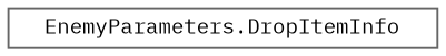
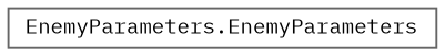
  digraph {
    rankdir=TB
    fontname="IBM Plex Mono"
-   n1 [color=grey40 fillcolor=white fontname="IBM Plex Mono" fontsize=10 height=0.2 label="EnemyParameters.DropItemInfo" shape=box style=filled width=0.4]
+   n1 [color=grey40 fillcolor=white fontname="IBM Plex Mono" fontsize=10 height=0.2 label="EnemyParameters.EnemyParameters" shape=box style=filled width=0.4]
  }
